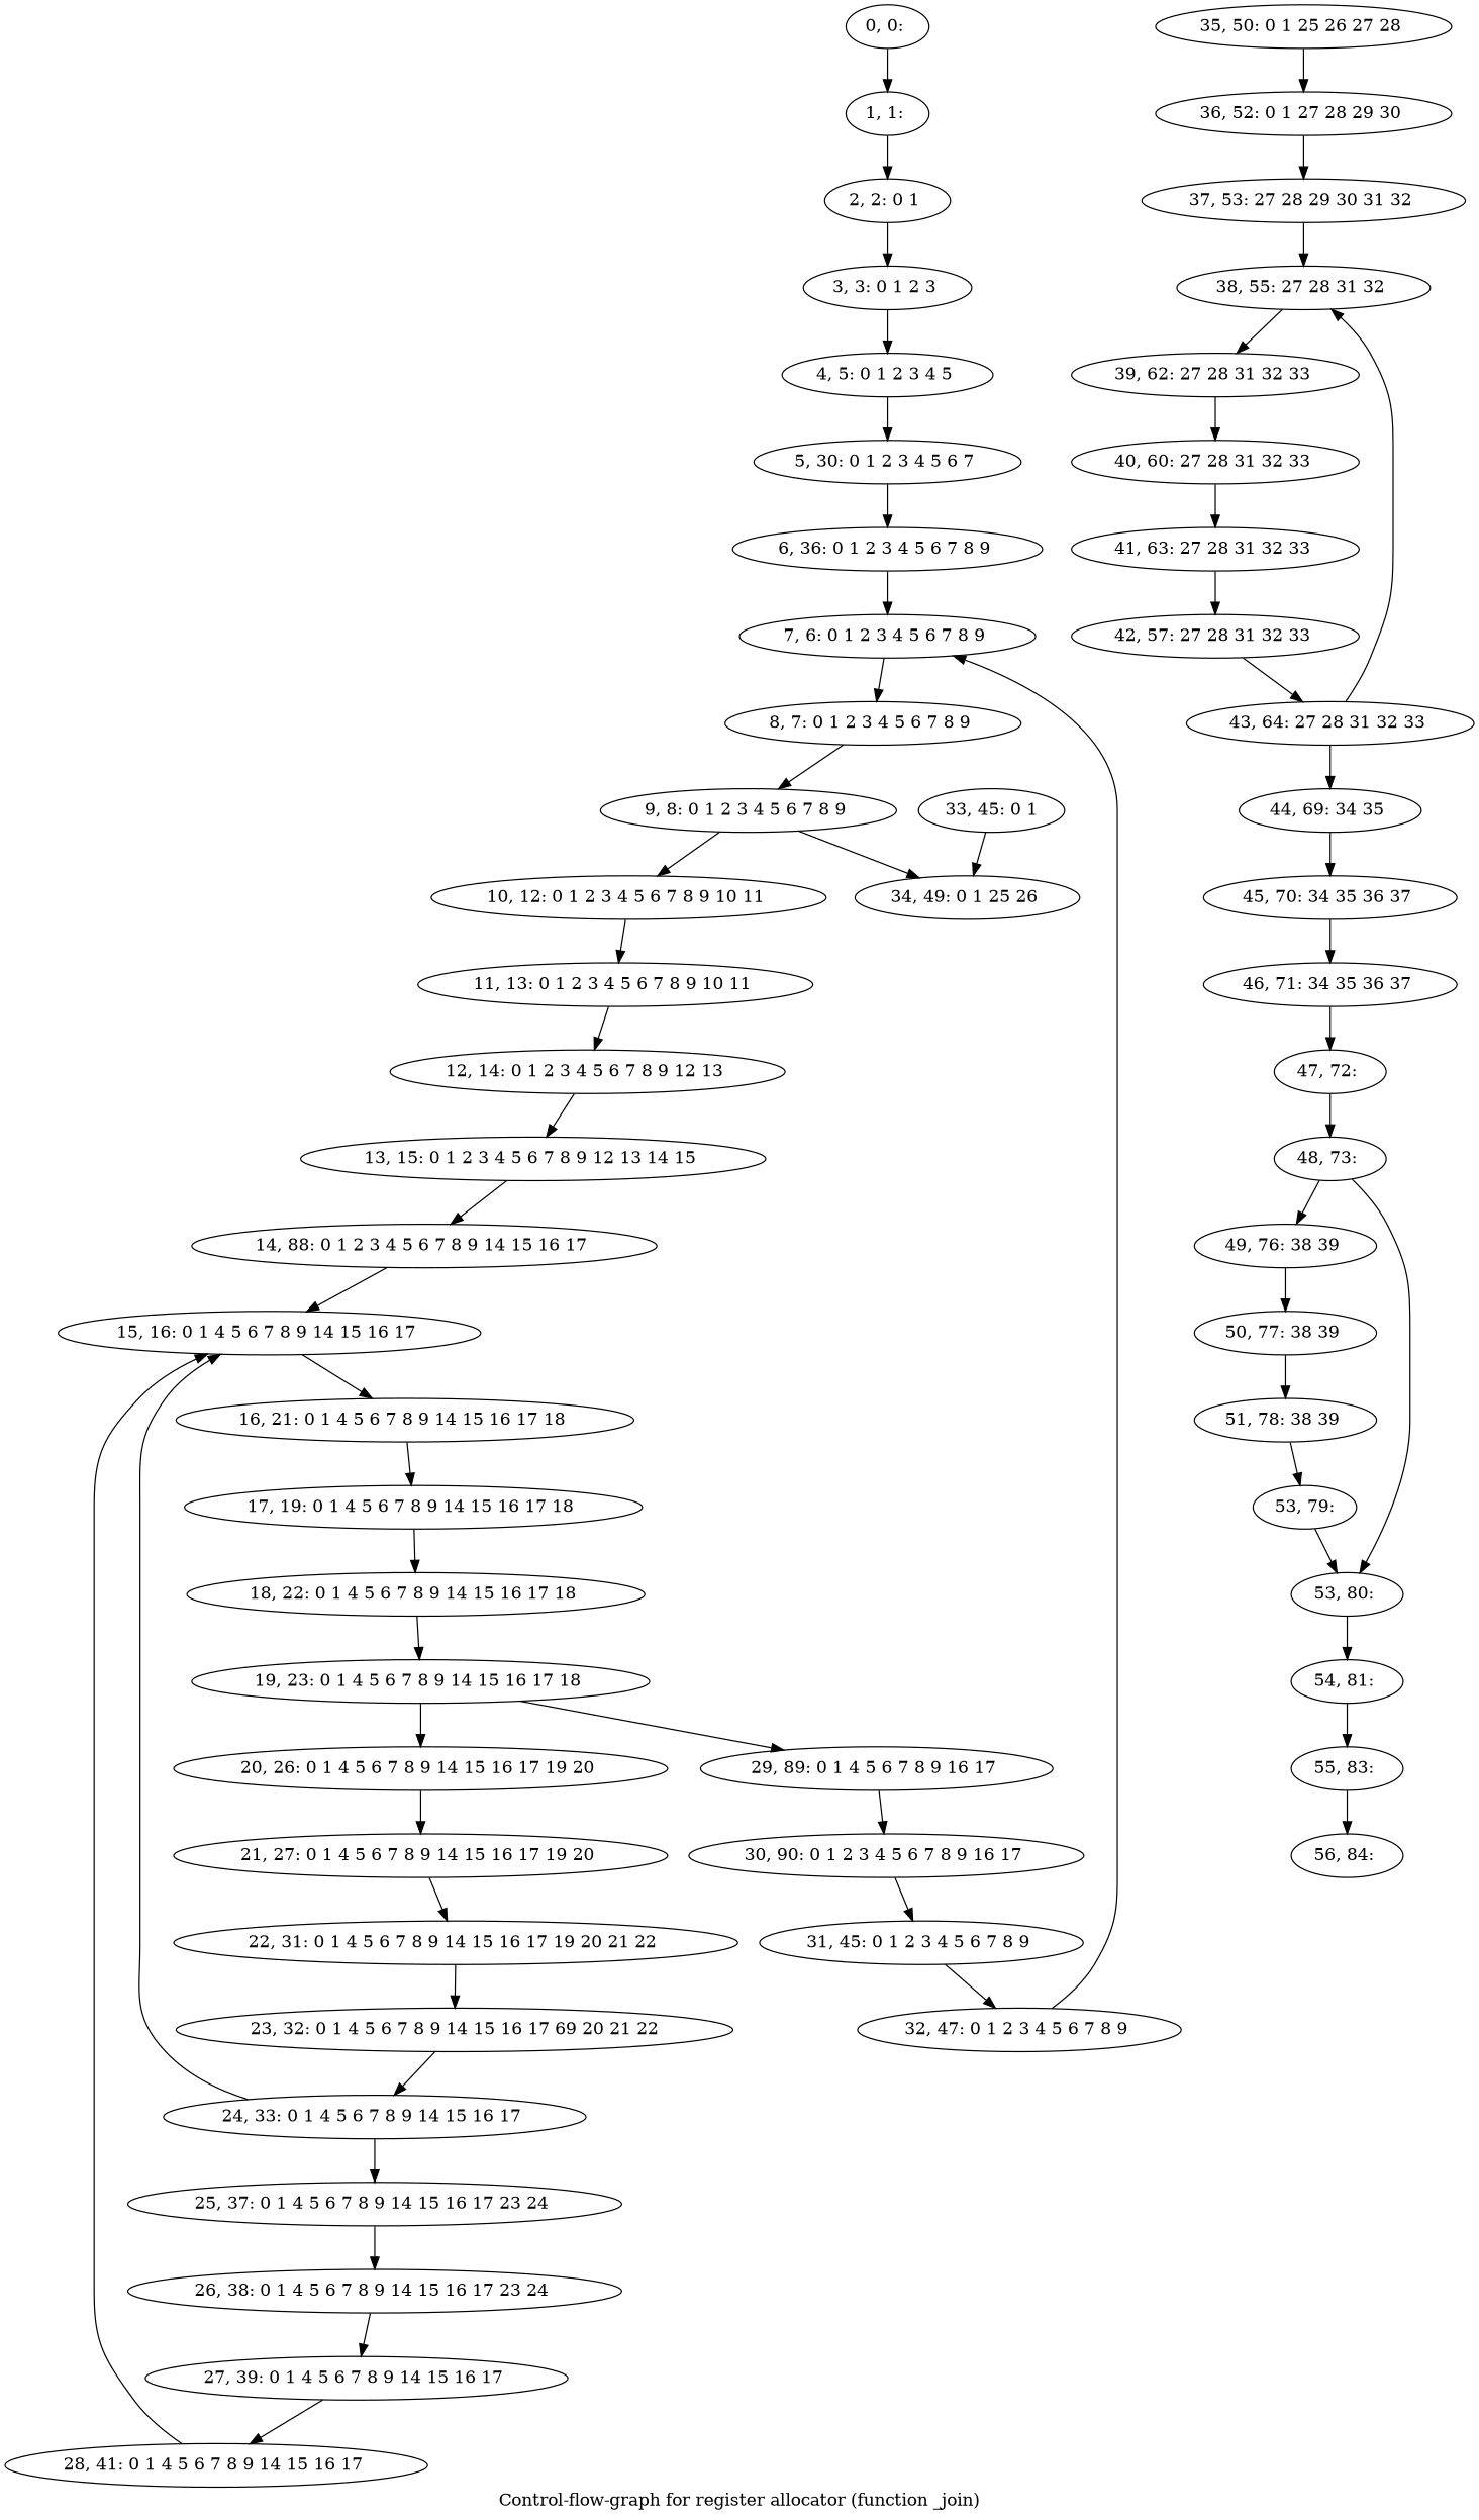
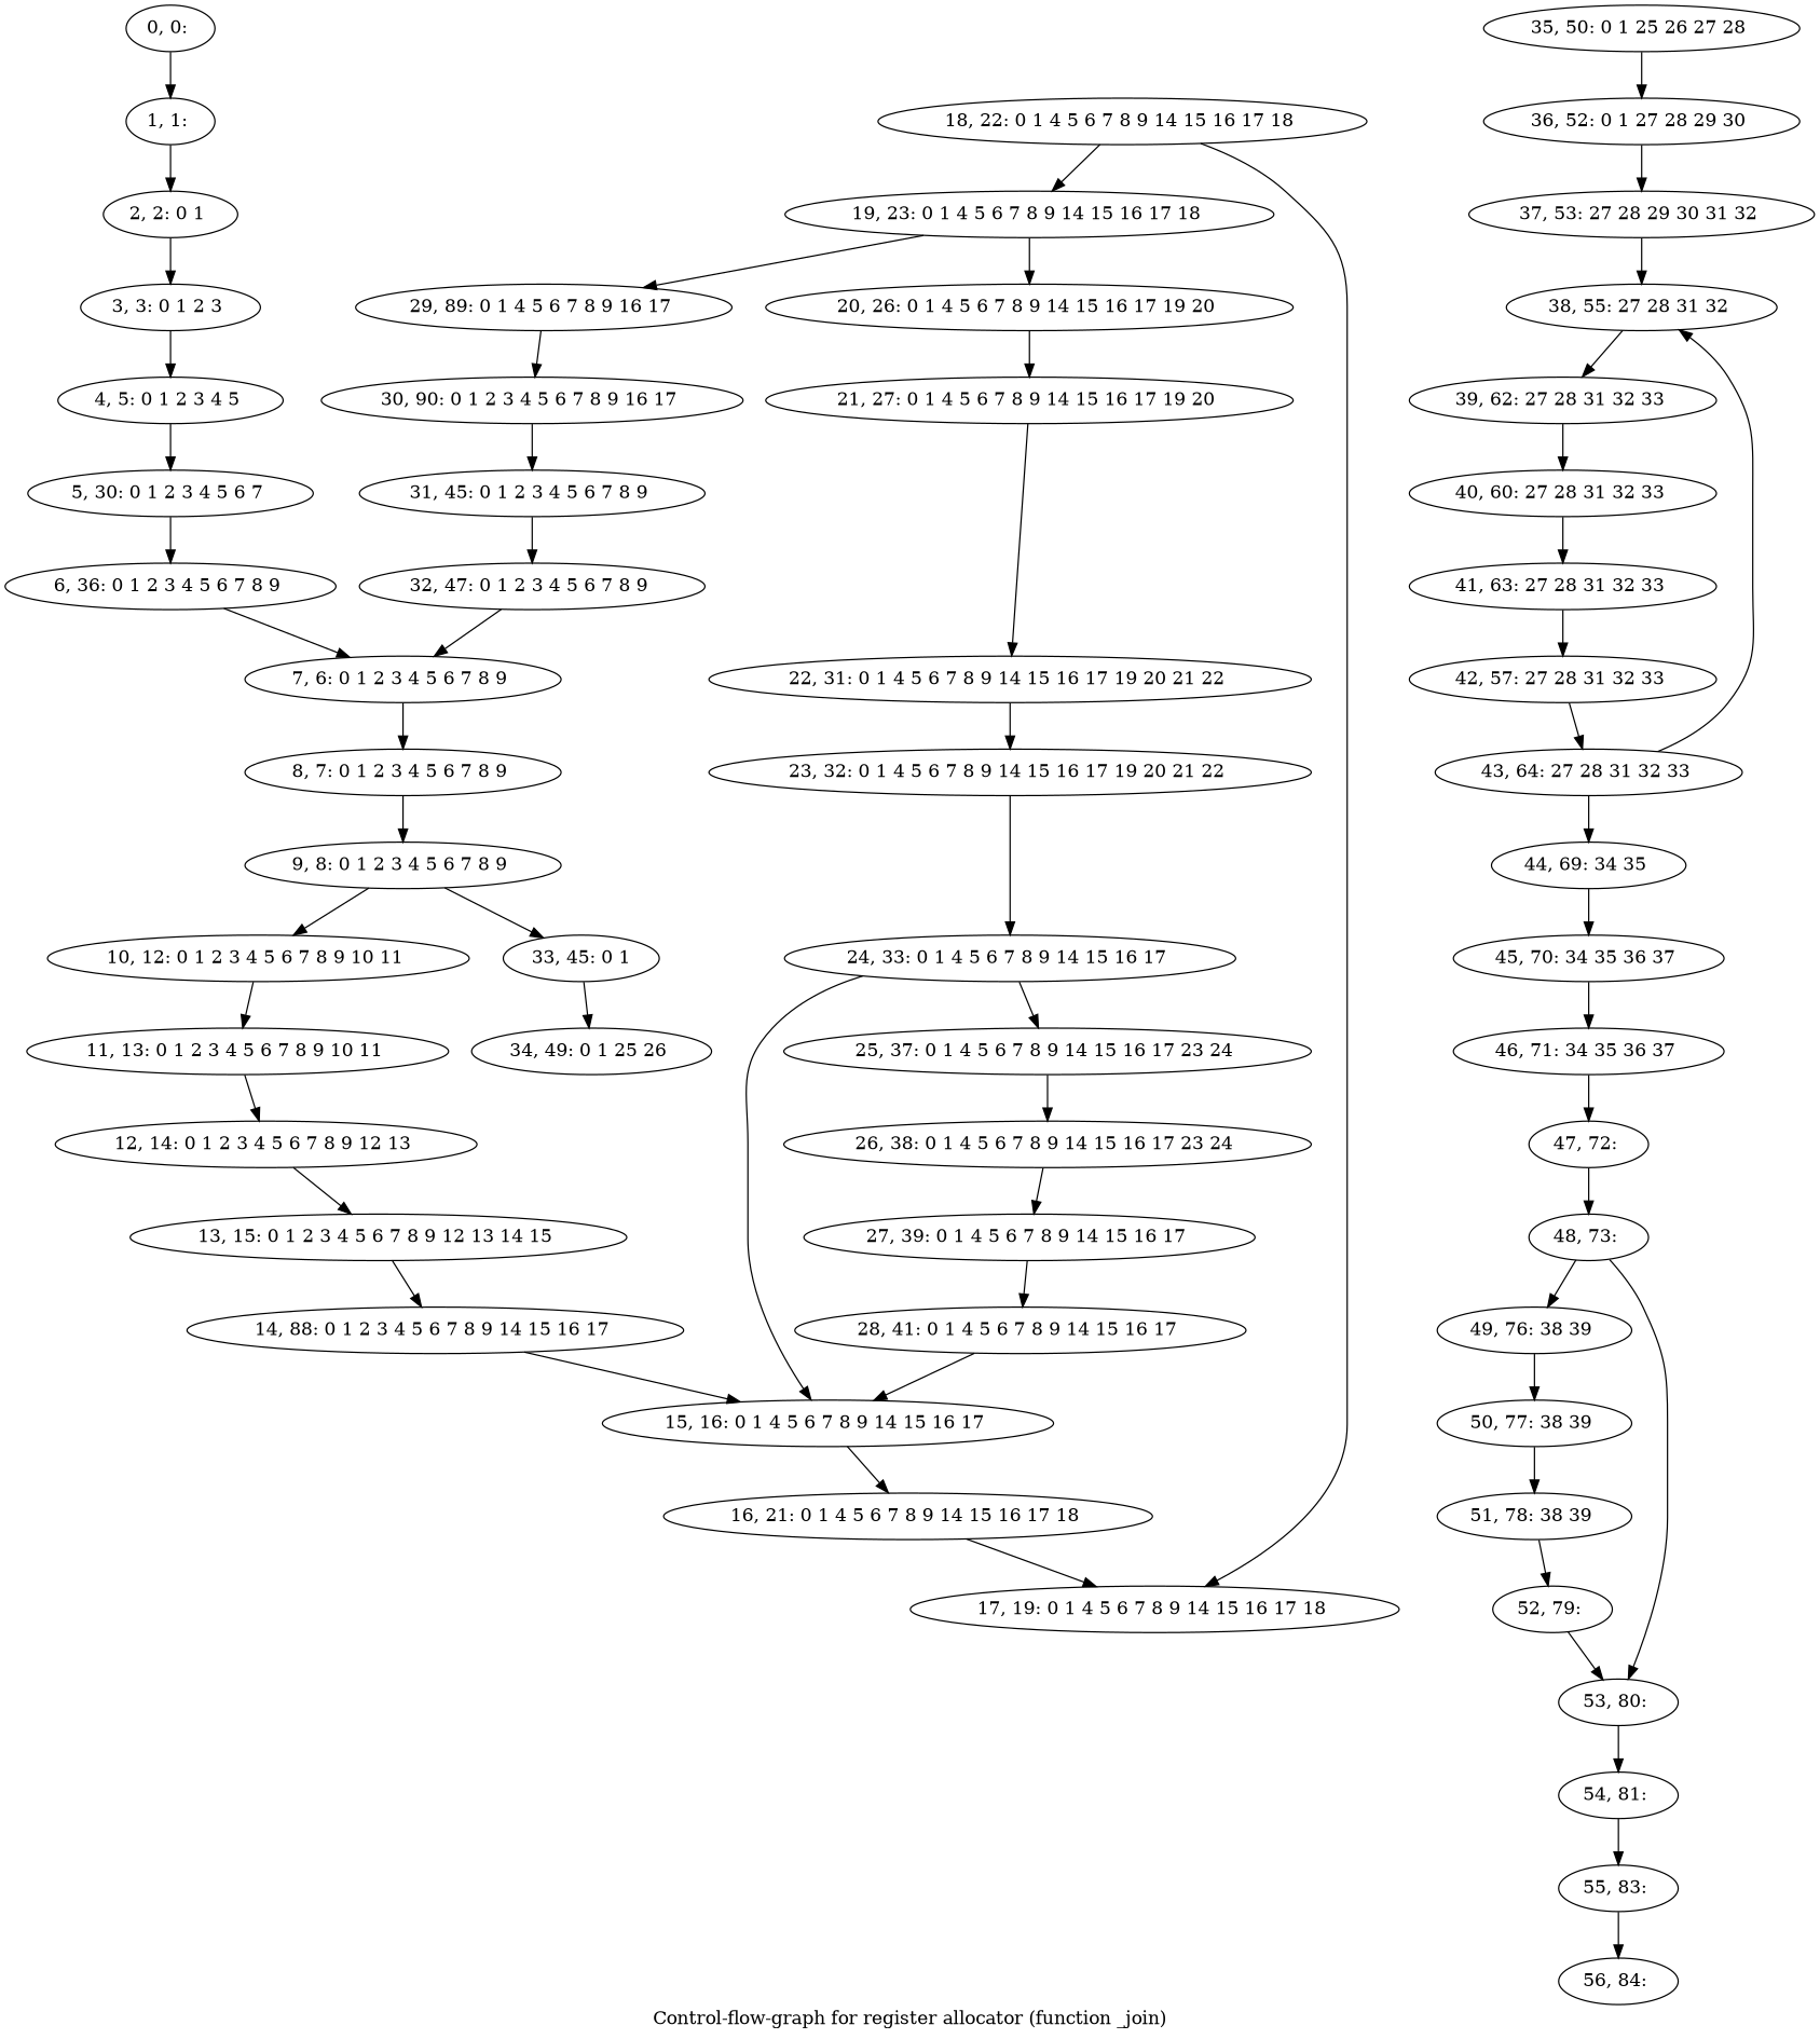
  digraph {
    label="Control-flow-graph for register allocator (function _join)"
    n1 [label="0, 0: "]
    n2 [label="1, 1: "]
    n3 [label="2, 2: 0 1 "]
    n4 [label="3, 3: 0 1 2 3 "]
    n5 [label="4, 5: 0 1 2 3 4 5 "]
    n6 [label="5, 30: 0 1 2 3 4 5 6 7 "]
    n7 [label="6, 36: 0 1 2 3 4 5 6 7 8 9 "]
    n8 [label="7, 6: 0 1 2 3 4 5 6 7 8 9 "]
    n9 [label="8, 7: 0 1 2 3 4 5 6 7 8 9 "]
    n10 [label="9, 8: 0 1 2 3 4 5 6 7 8 9 "]
    n11 [label="10, 12: 0 1 2 3 4 5 6 7 8 9 10 11 "]
    n12 [label="33, 45: 0 1"]
    n13 [label="11, 13: 0 1 2 3 4 5 6 7 8 9 10 11 "]
    n14 [label="34, 49: 0 1 25 26 "]
    n15 [label="12, 14: 0 1 2 3 4 5 6 7 8 9 12 13 "]
    n16 [label="13, 15: 0 1 2 3 4 5 6 7 8 9 12 13 14 15 "]
    n17 [label="14, 88: 0 1 2 3 4 5 6 7 8 9 14 15 16 17 "]
    n18 [label="15, 16: 0 1 4 5 6 7 8 9 14 15 16 17 "]
    n19 [label="16, 21: 0 1 4 5 6 7 8 9 14 15 16 17 18 "]
    n20 [label="17, 19: 0 1 4 5 6 7 8 9 14 15 16 17 18 "]
    n21 [label="18, 22: 0 1 4 5 6 7 8 9 14 15 16 17 18 "]
    n22 [label="19, 23: 0 1 4 5 6 7 8 9 14 15 16 17 18 "]
    n23 [label="20, 26: 0 1 4 5 6 7 8 9 14 15 16 17 19 20 "]
    n24 [label="29, 89: 0 1 4 5 6 7 8 9 16 17 "]
    n25 [label="21, 27: 0 1 4 5 6 7 8 9 14 15 16 17 19 20 "]
    n26 [label="30, 90: 0 1 2 3 4 5 6 7 8 9 16 17 "]
    n27 [label="22, 31: 0 1 4 5 6 7 8 9 14 15 16 17 19 20 21 22 "]
-   n28 [label="23, 32: 0 1 4 5 6 7 8 9 14 15 16 17 69 20 21 22"]
+   n28 [label="23, 32: 0 1 4 5 6 7 8 9 14 15 16 17 19 20 21 22 "]
    n29 [label="24, 33: 0 1 4 5 6 7 8 9 14 15 16 17 "]
    n30 [label="25, 37: 0 1 4 5 6 7 8 9 14 15 16 17 23 24 "]
    n31 [label="26, 38: 0 1 4 5 6 7 8 9 14 15 16 17 23 24 "]
    n32 [label="27, 39: 0 1 4 5 6 7 8 9 14 15 16 17 "]
    n33 [label="28, 41: 0 1 4 5 6 7 8 9 14 15 16 17 "]
    n34 [label="31, 45: 0 1 2 3 4 5 6 7 8 9 "]
    n35 [label="32, 47: 0 1 2 3 4 5 6 7 8 9 "]
    n36 [label="35, 50: 0 1 25 26 27 28 "]
    n37 [label="36, 52: 0 1 27 28 29 30 "]
    n38 [label="37, 53: 27 28 29 30 31 32 "]
    n39 [label="38, 55: 27 28 31 32 "]
    n40 [label="39, 62: 27 28 31 32 33 "]
    n41 [label="40, 60: 27 28 31 32 33 "]
    n42 [label="41, 63: 27 28 31 32 33 "]
    n43 [label="42, 57: 27 28 31 32 33 "]
    n44 [label="43, 64: 27 28 31 32 33 "]
    n45 [label="44, 69: 34 35 "]
    n46 [label="45, 70: 34 35 36 37 "]
    n47 [label="46, 71: 34 35 36 37 "]
    n48 [label="47, 72: "]
    n49 [label="48, 73: "]
    n50 [label="49, 76: 38 39 "]
    n51 [label="53, 80: "]
    n52 [label="50, 77: 38 39 "]
    n53 [label="54, 81: "]
    n54 [label="51, 78: 38 39 "]
-   n55 [label="53, 79:"]
+   n55 [label="52, 79: "]
    n56 [label="55, 83: "]
    n57 [label="56, 84: "]
    n1 -> n2
    n2 -> n3
    n3 -> n4
    n4 -> n5
    n5 -> n6
    n6 -> n7
    n7 -> n8
    n8 -> n9
    n9 -> n10
    n10 -> n11
-   n10 -> n14
+   n10 -> n12
    n11 -> n13
    n12 -> n14
    n13 -> n15
    n15 -> n16
    n16 -> n17
    n17 -> n18
    n18 -> n19
    n19 -> n20
-   n20 -> n21
+   n21 -> n20
    n21 -> n22
    n22 -> n23
    n22 -> n24
    n23 -> n25
    n24 -> n26
    n25 -> n27
    n26 -> n34
    n27 -> n28
    n28 -> n29
    n29 -> n18
    n29 -> n30
    n30 -> n31
    n31 -> n32
    n32 -> n33
    n33 -> n18
    n34 -> n35
    n35 -> n8
    n36 -> n37
    n37 -> n38
    n38 -> n39
    n39 -> n40
    n40 -> n41
    n41 -> n42
    n42 -> n43
    n43 -> n44
    n44 -> n39
    n44 -> n45
    n45 -> n46
    n46 -> n47
    n47 -> n48
    n48 -> n49
    n49 -> n50
    n49 -> n51
    n50 -> n52
    n51 -> n53
    n52 -> n54
    n53 -> n56
    n54 -> n55
    n55 -> n51
    n56 -> n57
  }
